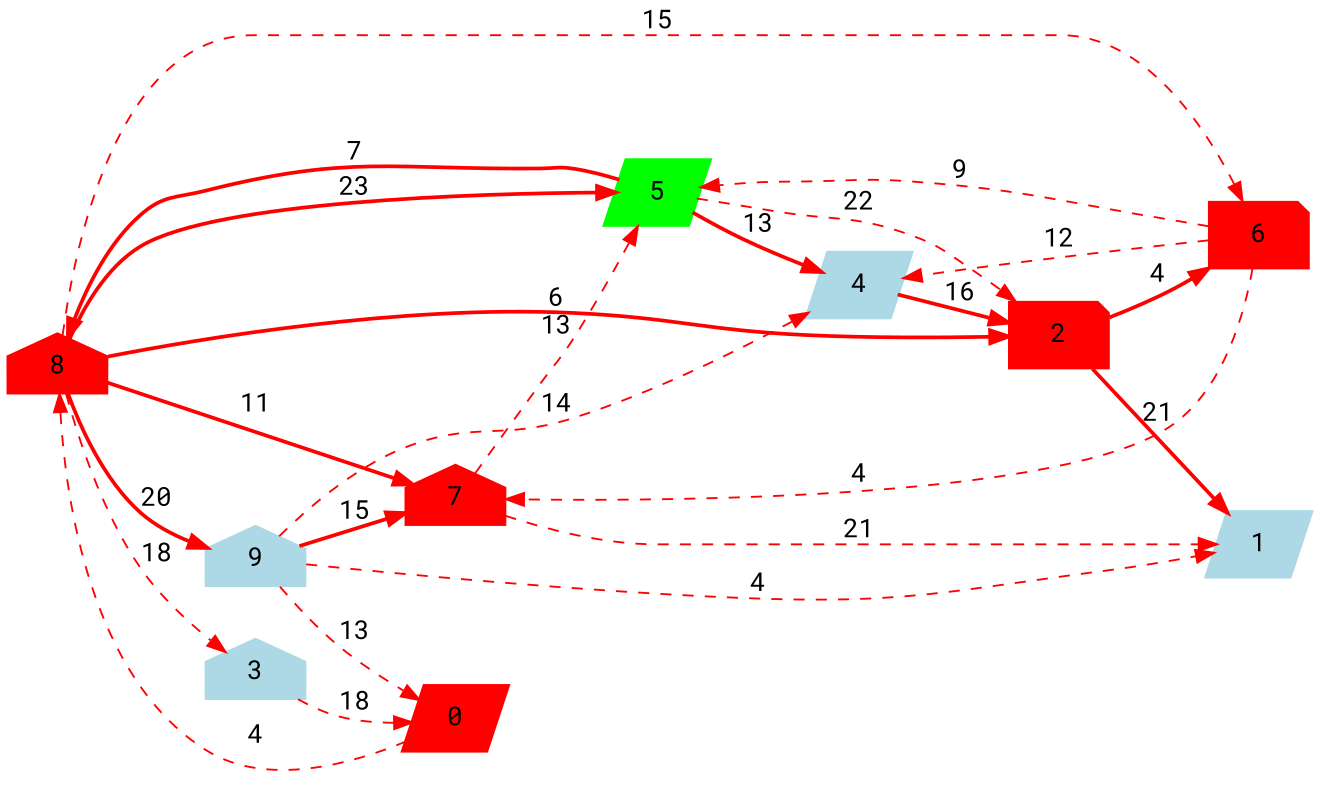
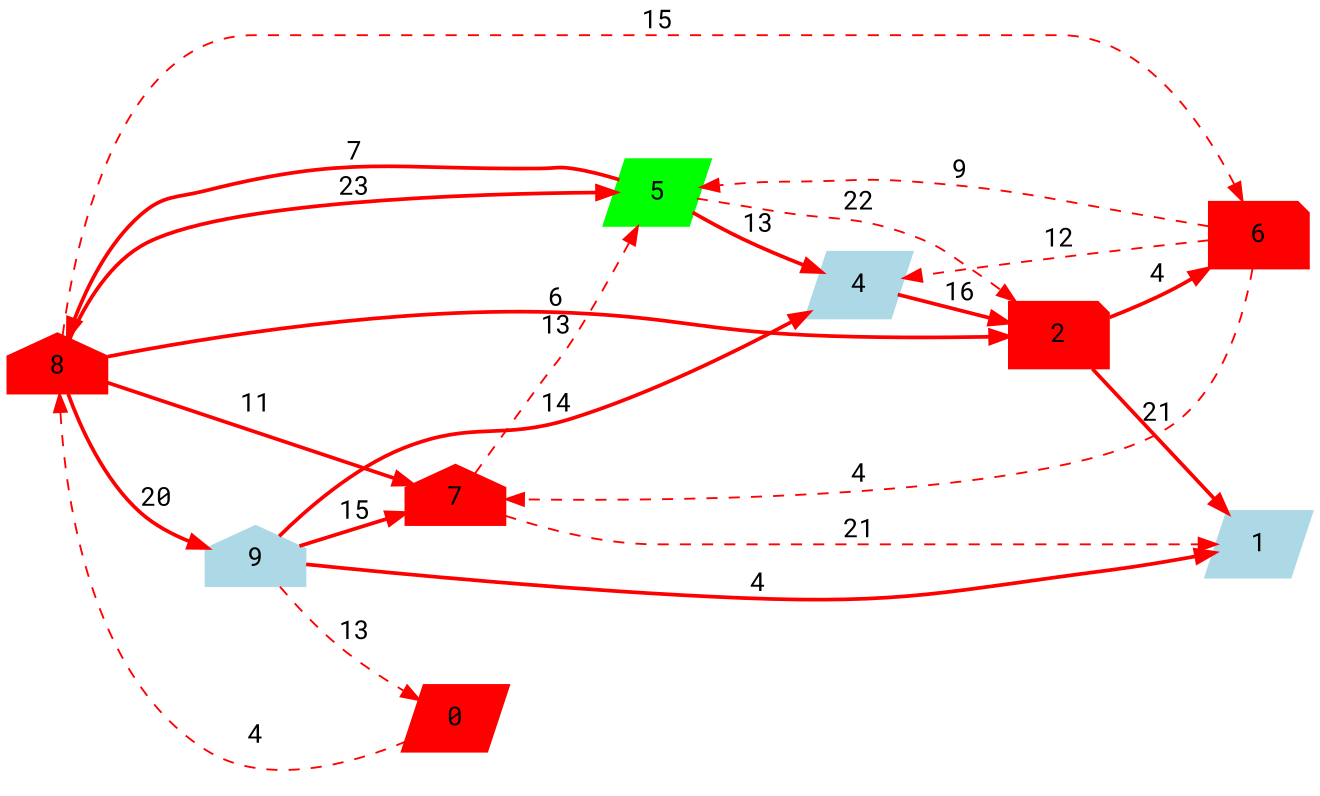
  digraph {
    fontname="Roboto Mono"
    rankdir=LR
    node [color=red fontname="Roboto Mono" shape=house style=filled]
    edge [color=red fontname="Roboto Mono" style=dashed]
    8
    0 [shape=parallelogram]
    9 [color=lightblue]
    2 [shape=note]
    6 [shape=note]
-   3 [color=lightblue]
    5 [color=green shape=parallelogram]
    7
    1 [color=lightblue shape=parallelogram]
    4 [color=lightblue shape=parallelogram]
    8 -> 9 [label=20 style=bold]
    8 -> 2 [label=6 style=bold]
    8 -> 6 [label=15]
-   8 -> 3 [label=18]
    8 -> 5 [label=23 style=bold]
    8 -> 7 [label=11 style=bold]
    0 -> 8 [label=4]
    9 -> 0 [label=13]
    9 -> 7 [label=15 style=bold]
-   9 -> 1 [label=4]
-   9 -> 4 [label=14]
+   9 -> 1 [label=4 style=bold]
+   9 -> 4 [label=14 style=bold]
    2 -> 6 [label=4 style=bold]
    2 -> 1 [label=21 style=bold]
    6 -> 5 [label=9]
    6 -> 7 [label=4]
    6 -> 4 [label=12]
-   3 -> 0 [label=18]
    5 -> 8 [label=7 style=bold]
    5 -> 2 [label=22]
    5 -> 4 [label=13 style=bold]
    7 -> 5 [label=13]
    7 -> 1 [label=21]
    4 -> 2 [label=16 style=bold]
  }
